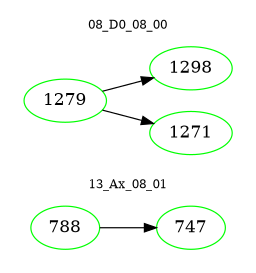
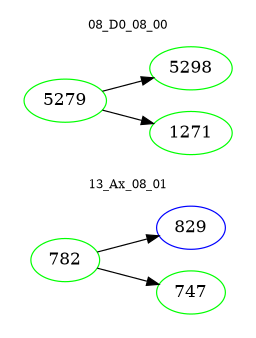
  digraph {
    rankdir=LR
    node [color=green]
    edge [color=black]
-   n1 [label=788]
+   n1 [label=782]
    n2 [label=747]
-   n4 [label=1279]
+   n3 [color=blue label=829]
+   n4 [label=5279]
    n5 [label=1271]
-   n6 [label=1298]
+   n6 [label=5298]
    subgraph cluster_1 {
      color=white
      fontsize=10
      label="13_Ax_08_01"
      n1
      n2
+     n3
    }
    subgraph cluster_2 {
      color=white
      fontsize=10
      label="08_D0_08_00"
      n4
      n5
      n6
    }
    n1 -> n2
+   n1 -> n3
    n4 -> n5
    n4 -> n6
  }
